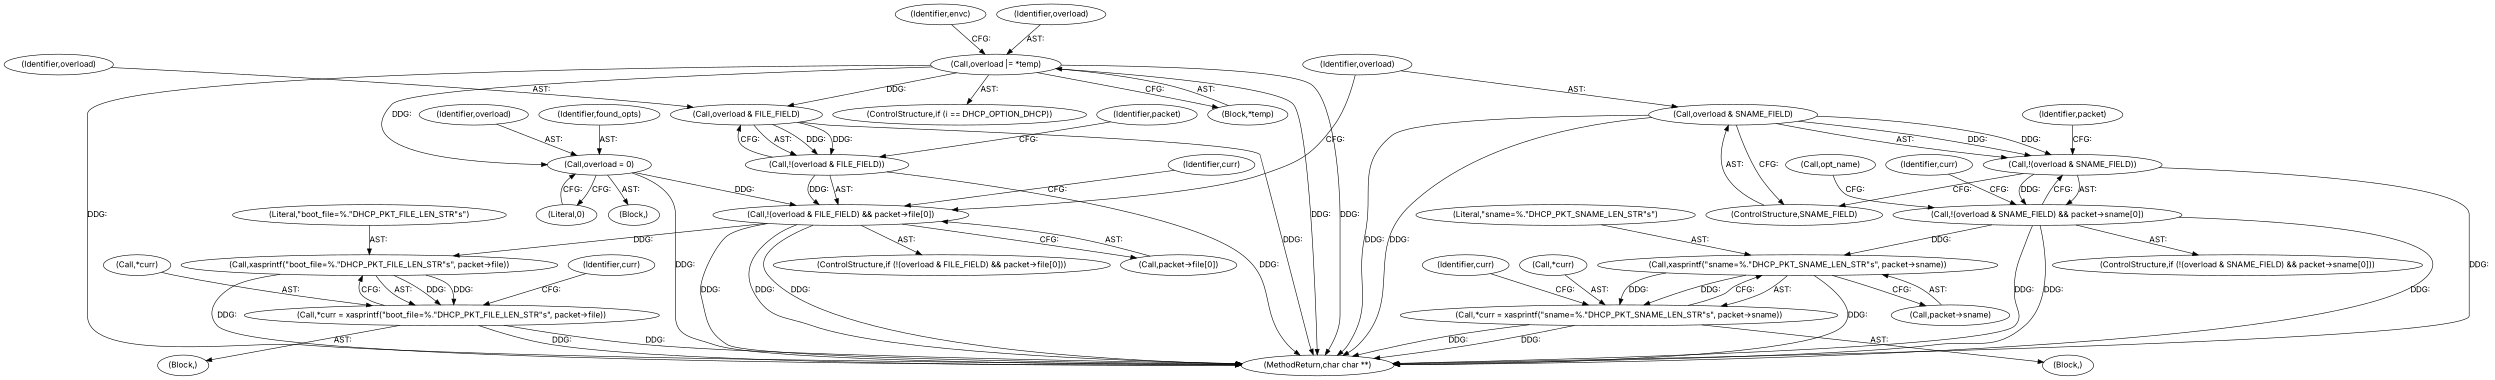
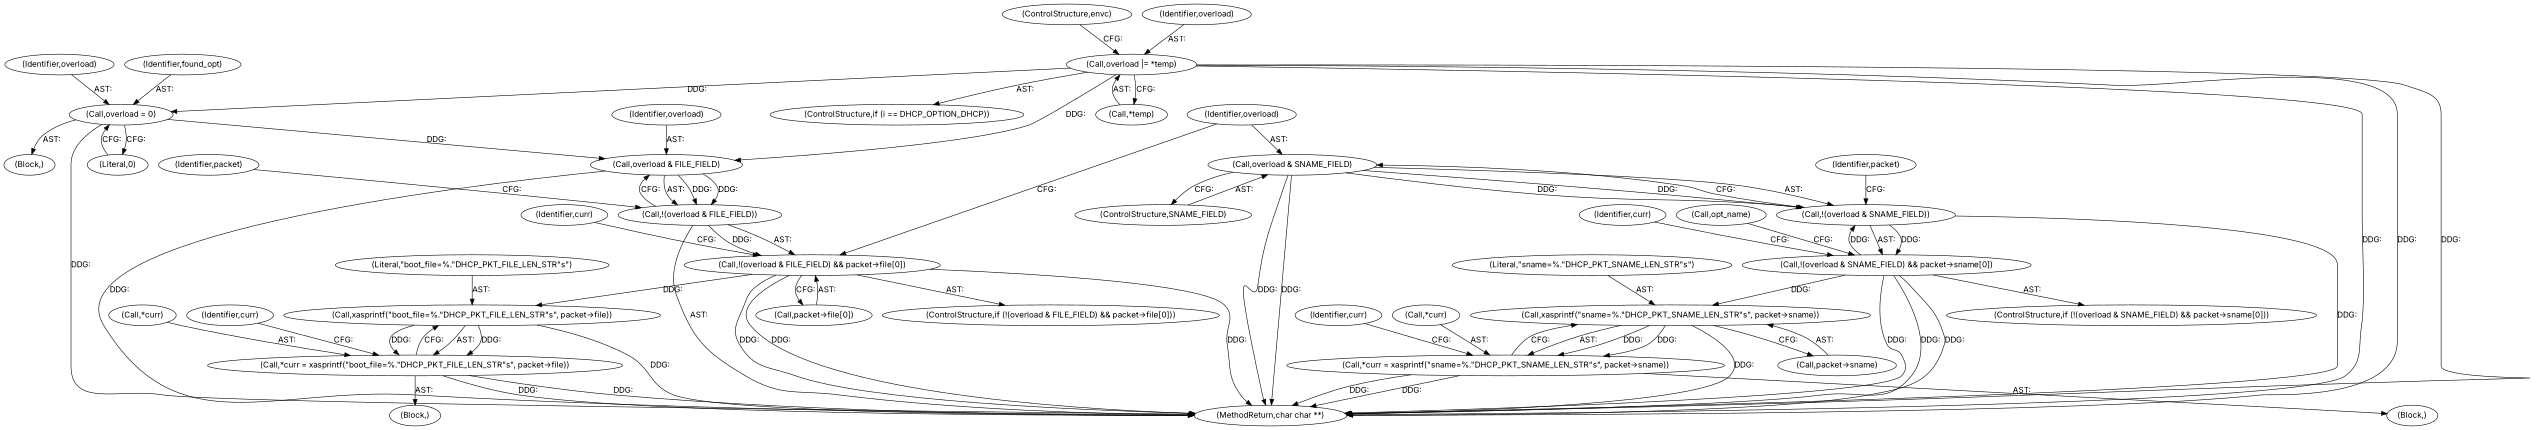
  digraph {
    fontname=Inter
    node [fontname=Inter]
    edge [fontname=Inter]
    n1 [label="(Call,overload |= *temp)"]
    n2 [label="(Call,overload & FILE_FIELD)"]
    n3 [label="(ControlStructure,if (i == DHCP_OPTION_DHCP))"]
    n4 [label="(MethodReturn,char char **)"]
-   n5 [label="(Block,*temp)"]
+   n5 [label="(Call,*temp)"]
    n6 [label="(Call,overload = 0)"]
    n7 [label="(Call,!(overload & FILE_FIELD))"]
    n8 [label="(Literal,0)"]
    n9 [label="(Block,)"]
    n10 [label="(Call,!(overload & FILE_FIELD) && packet->file[0])"]
    n11 [label="(Call,overload & SNAME_FIELD)"]
    n12 [label="(Call,!(overload & SNAME_FIELD))"]
    n13 [label="(ControlStructure,SNAME_FIELD)"]
    n14 [label="(Call,xasprintf(\"boot_file=%.\"DHCP_PKT_FILE_LEN_STR\"s\", packet->file))"]
    n15 [label="(Call,packet->file[0])"]
    n16 [label="(ControlStructure,if (!(overload & FILE_FIELD) && packet->file[0]))"]
    n17 [label="(Call,*curr = xasprintf(\"boot_file=%.\"DHCP_PKT_FILE_LEN_STR\"s\", packet->file))"]
    n18 [label="(Block,)"]
    n19 [label="(Call,!(overload & SNAME_FIELD) && packet->sname[0])"]
    n20 [label="(Call,xasprintf(\"sname=%.\"DHCP_PKT_SNAME_LEN_STR\"s\", packet->sname))"]
    n21 [label="(ControlStructure,if (!(overload & SNAME_FIELD) && packet->sname[0]))"]
    n22 [label="(Call,*curr = xasprintf(\"sname=%.\"DHCP_PKT_SNAME_LEN_STR\"s\", packet->sname))"]
    n23 [label="(Call,packet->sname)"]
    n24 [label="(Block,)"]
    n25 [label="(Identifier,overload)"]
    n26 [label="(Literal,\"boot_file=%.\"DHCP_PKT_FILE_LEN_STR\"s\")"]
-   n27 [label="(Identifier,envc)"]
+   n27 [label="(ControlStructure,envc)"]
    n28 [label="(Call,*curr)"]
    n29 [label="(Identifier,overload)"]
    n30 [label="(Identifier,curr)"]
    n31 [label="(Identifier,packet)"]
    n32 [label="(Identifier,packet)"]
    n33 [label="(Identifier,overload)"]
    n34 [label="(Call,opt_name)"]
    n35 [label="(Identifier,curr)"]
    n36 [label="(Identifier,curr)"]
    n37 [label="(Call,*curr)"]
    n38 [label="(Identifier,curr)"]
    n39 [label="(Identifier,overload)"]
-   n40 [label="(Identifier,found_opts)"]
+   n40 [label="(Identifier,found_opt)"]
    n41 [label="(Literal,\"sname=%.\"DHCP_PKT_SNAME_LEN_STR\"s\")"]
    n1 -> n2 [label="DDG: "]
    n1 -> n3 [label="AST: "]
    n1 -> n4 [label="DDG: "]
    n1 -> n4 [label="DDG: "]
    n1 -> n4 [label="DDG: "]
    n1 -> n5 [label="CFG: "]
    n1 -> n6 [label="DDG: "]
    n2 -> n4 [label="DDG: "]
    n2 -> n7 [label="AST: "]
    n2 -> n7 [label="DDG: "]
    n2 -> n7 [label="DDG: "]
    n5 -> n1 [label="AST: "]
-   n6 -> n10 [label="DDG: "]
+   n6 -> n2 [label="DDG: "]
    n6 -> n4 [label="DDG: "]
    n6 -> n8 [label="CFG: "]
    n6 -> n9 [label="AST: "]
    n7 -> n2 [label="CFG: "]
-   n7 -> n4 [label="DDG: "]
+   n7 -> n4 [label="AST: "]
    n7 -> n10 [label="AST: "]
    n7 -> n10 [label="DDG: "]
    n8 -> n6 [label="CFG: "]
    n10 -> n4 [label="DDG: "]
    n10 -> n4 [label="DDG: "]
    n10 -> n4 [label="DDG: "]
    n10 -> n14 [label="DDG: "]
    n10 -> n15 [label="CFG: "]
    n10 -> n16 [label="AST: "]
    n11 -> n4 [label="DDG: "]
    n11 -> n4 [label="DDG: "]
    n11 -> n12 [label="AST: "]
    n11 -> n12 [label="DDG: "]
    n11 -> n12 [label="DDG: "]
    n11 -> n13 [label="CFG: "]
    n12 -> n4 [label="DDG: "]
-   n12 -> n13 [label="CFG: "]
+   n12 -> n11 [label="CFG: "]
    n12 -> n19 [label="AST: "]
    n12 -> n19 [label="DDG: "]
    n13 -> n11 [label="AST: "]
    n14 -> n4 [label="DDG: "]
    n14 -> n17 [label="AST: "]
    n14 -> n17 [label="DDG: "]
    n14 -> n17 [label="DDG: "]
    n15 -> n10 [label="AST: "]
    n17 -> n4 [label="DDG: "]
    n17 -> n4 [label="DDG: "]
    n17 -> n14 [label="CFG: "]
    n17 -> n18 [label="AST: "]
    n19 -> n4 [label="DDG: "]
    n19 -> n4 [label="DDG: "]
    n19 -> n4 [label="DDG: "]
-   n19 -> n12 [label="CFG: "]
+   n19 -> n12 [label="DDG: "]
    n19 -> n20 [label="DDG: "]
    n19 -> n21 [label="AST: "]
    n20 -> n4 [label="DDG: "]
    n20 -> n22 [label="AST: "]
    n20 -> n22 [label="DDG: "]
    n20 -> n22 [label="DDG: "]
    n20 -> n23 [label="CFG: "]
    n22 -> n4 [label="DDG: "]
    n22 -> n4 [label="DDG: "]
    n22 -> n20 [label="CFG: "]
    n22 -> n24 [label="AST: "]
    n23 -> n20 [label="AST: "]
    n25 -> n10 [label="CFG: "]
    n25 -> n11 [label="AST: "]
    n26 -> n14 [label="AST: "]
    n27 -> n1 [label="CFG: "]
    n28 -> n17 [label="AST: "]
    n29 -> n6 [label="AST: "]
    n30 -> n19 [label="CFG: "]
    n31 -> n12 [label="CFG: "]
    n32 -> n7 [label="CFG: "]
    n33 -> n2 [label="AST: "]
    n34 -> n19 [label="CFG: "]
    n35 -> n22 [label="CFG: "]
    n36 -> n17 [label="CFG: "]
    n37 -> n22 [label="AST: "]
    n38 -> n10 [label="CFG: "]
    n39 -> n1 [label="AST: "]
    n40 -> n6 [label="AST: "]
    n41 -> n20 [label="AST: "]
  }
